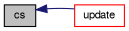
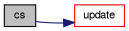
  digraph {
    rankdir=LR
    node [fontname=FreeSans fontsize=10 shape=record]
    n1 [color=black fillcolor=grey75 fontcolor=black height=0.2 label=cs style=filled width=0.4]
    n2 [color=red height=0.2 label=update width=0.4]
-   n2 -> n1 [color=midnightblue fontname=FreeSans fontsize=10 labelfontname=FreeSans labelfontsize=10 style=solid]
+   n1 -> n2 [color=midnightblue fontname=FreeSans fontsize=10 labelfontname=FreeSans labelfontsize=10 style=solid]
  }
